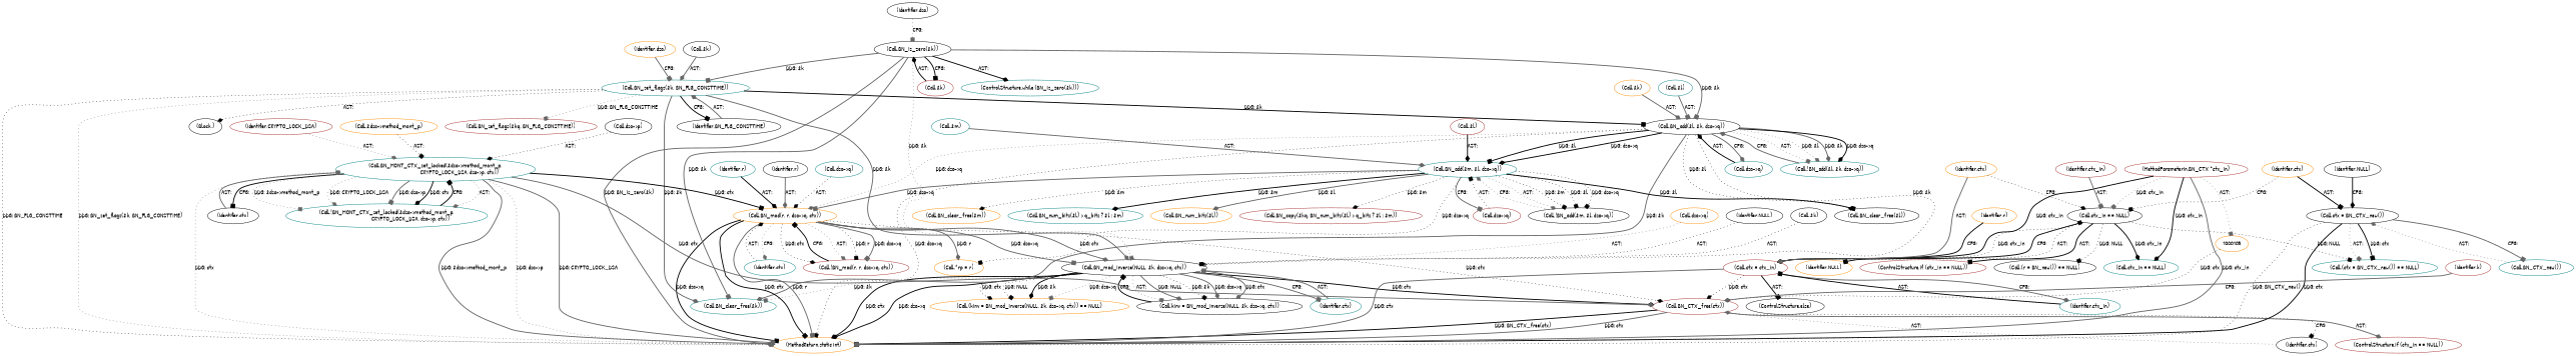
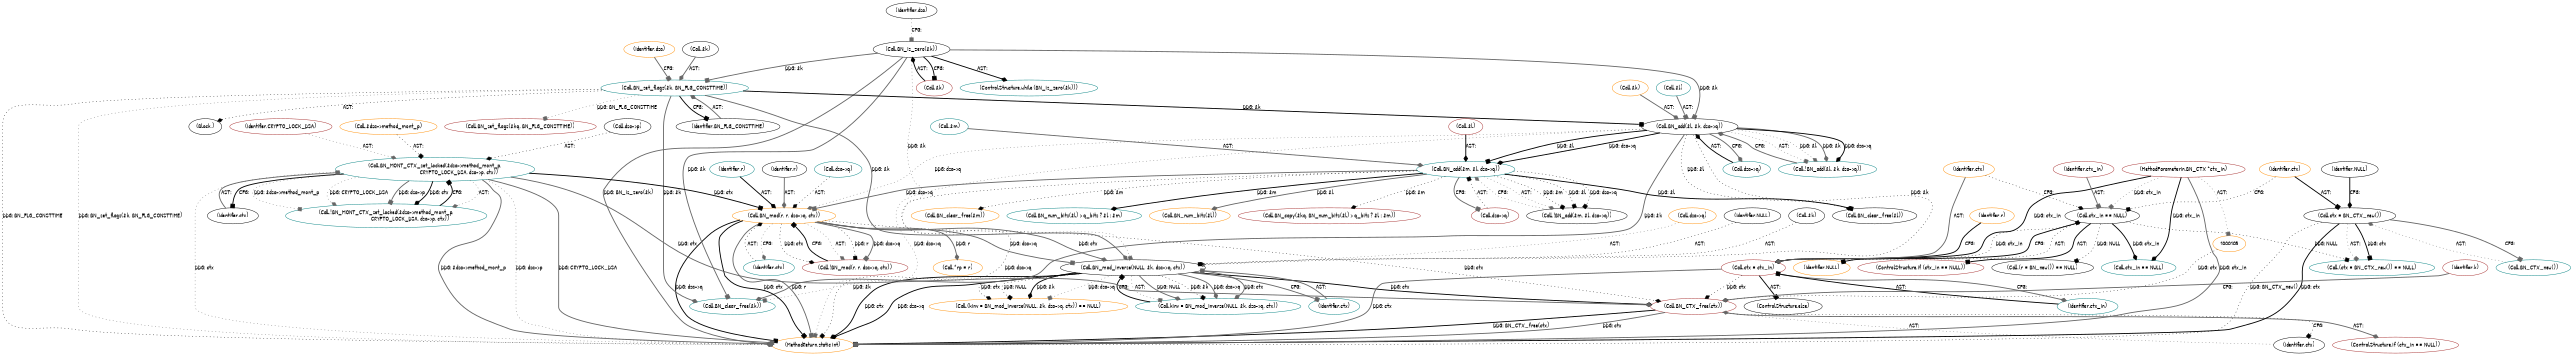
  digraph {
    fontname="Patrick Hand"
    node [color=black fontname="Patrick Hand"]
    edge [arrowhead=diamond color=black fontname="Patrick Hand" style=bold]
    n1 [color=brown label="(Call,BN_CTX_free(ctx))"]
    n2 [color=darkorange label="(MethodReturn,static int)"]
    n3 [label="(Identifier,ctx)"]
    n4 [color=brown label="(ControlStructure,if (ctx_in == NULL))"]
    n5 [label="(Call,BN_mod_inverse(NULL, &k, dsa->q, ctx))"]
    n6 [color=teal label="(Call,BN_clear_free(&k))"]
-   n7 [label="(Call,kinv = BN_mod_inverse(NULL, &k, dsa->q, ctx))"]
+   n7 [color=teal label="(Call,kinv = BN_mod_inverse(NULL, &k, dsa->q, ctx))"]
    n8 [color=teal label="(Identifier,ctx)"]
    n9 [color=darkorange label="(Call,(kinv = BN_mod_inverse(NULL, &k, dsa->q, ctx)) == NULL)"]
    n10 [label="(Call,BN_add(&l, &k, dsa->q))"]
    n11 [color=darkorange label="(Call,BN_mod(r, r, dsa->q, ctx))"]
    n12 [color=teal label="(Call,BN_add(&m, &l, dsa->q))"]
    n13 [color=teal label="(Call,dsa->q)"]
    n14 [label="(Call,BN_clear_free(&l))"]
    n15 [color=teal label="(Call,!BN_add(&l, &k, dsa->q))"]
    n16 [color=brown label="(Call,!BN_mod(r, r, dsa->q, ctx))"]
    n17 [color=darkorange label="(Call,*rp = r)"]
    n18 [color=teal label="(Identifier,ctx)"]
    n19 [color=brown label="(Call,dsa->q)"]
    n20 [label="(Call,!BN_add(&m, &l, dsa->q))"]
    n21 [color=darkorange label="(Call,BN_clear_free(&m))"]
    n22 [color=teal label="(Call,BN_num_bits(&l) > q_bits ? &l : &m)"]
    n23 [color=darkorange label="(Call,BN_num_bits(&l))"]
    n24 [color=brown label="(Call,BN_copy(&kq, BN_num_bits(&l) > q_bits ? &l : &m))"]
    n25 [label="(Call,BN_is_zero(&k))"]
    n26 [color=teal label="(Call,BN_set_flags(&k, BN_FLG_CONSTTIME))"]
    n27 [color=brown label="(Call,&k)"]
    n28 [color=teal label="(ControlStructure,while (BN_is_zero(&k)))"]
    n29 [label="(Identifier,BN_FLG_CONSTTIME)"]
    n30 [label="(Block,)"]
    n31 [color=brown label="(Call,BN_set_flags(&kq, BN_FLG_CONSTTIME))"]
    n32 [color=teal label="(Call,BN_MONT_CTX_set_locked(&dsa->method_mont_p,\n                                    CRYPTO_LOCK_DSA, dsa->p, ctx))"]
    n33 [label="(Identifier,ctx)"]
    n34 [color=teal label="(Call,!BN_MONT_CTX_set_locked(&dsa->method_mont_p,\n                                    CRYPTO_LOCK_DSA, dsa->p, ctx))"]
    n35 [label="(Call,ctx = BN_CTX_new())"]
    n36 [color=teal label="(Call,(ctx = BN_CTX_new()) == NULL)"]
    n37 [color=teal label="(Call,BN_CTX_new())"]
    n38 [color=brown label="(Call,ctx = ctx_in)"]
    n39 [color=teal label="(Identifier,ctx_in)"]
    n40 [label="(ControlStructure,else)"]
    n41 [label="(Call,ctx_in == NULL)"]
    n42 [color=brown label="(ControlStructure,if (ctx_in == NULL))"]
    n43 [color=teal label="(Call,ctx_in == NULL)"]
    n44 [label="(Call,(r = BN_new()) == NULL)"]
    n45 [color=darkorange label="(Identifier,NULL)"]
    n46 [color=brown label="(MethodParameterIn,BN_CTX *ctx_in)"]
    1000105 [color=darkorange]
    n48 [color=darkorange label="(Call,&k)"]
    n49 [color=darkorange label="(Call,dsa->q)"]
    n50 [color=darkorange label="(Identifier,ctx)"]
    n51 [color=teal label="(Identifier,r)"]
    n52 [color=teal label="(Call,&m)"]
    n53 [color=brown label="(Identifier,k)"]
    n54 [color=brown label="(Call,&l)"]
    n55 [color=brown label="(Identifier,CRYPTO_LOCK_DSA)"]
    n56 [color=teal label="(Call,&l)"]
    n57 [color=darkorange label="(Call,&dsa->method_mont_p)"]
    n58 [label="(Call,&k)"]
    n59 [label="(Identifier,dsa)"]
    n60 [label="(Call,dsa->p)"]
    n61 [color=darkorange label="(Identifier,r)"]
    n62 [color=brown label="(Identifier,ctx_in)"]
    n63 [label="(Identifier,r)"]
    n64 [color=darkorange label="(Identifier,dsa)"]
    n65 [label="(Identifier,NULL)"]
    n66 [color=darkorange label="(Identifier,ctx)"]
    n67 [color=teal label="(Call,dsa->q)"]
    n68 [label="(Identifier,NULL)"]
    n69 [label="(Call,&k)"]
    n1 -> n2 [arrowhead=box label="DDG: BN_CTX_free(ctx)"]
    n1 -> n2 [arrowhead=box color=gray40 label="DDG: ctx"]
    n1 -> n3 [arrowhead=box label="CFG: " style=dotted]
    n1 -> n4 [color=gray40 label="AST: "]
    n3 -> n1 [color=gray40 label="AST: " style=dotted]
    n5 -> n1 [label="DDG: ctx"]
    n5 -> n2 [label="DDG: ctx"]
    n5 -> n2 [label="DDG: dsa->q"]
    n5 -> n6 [arrowhead=box color=gray40 label="DDG: &k" style=dotted]
    n5 -> n7 [arrowhead=box color=gray40 label="AST: " style=dotted]
    n5 -> n7 [color=gray40 label="DDG: NULL"]
    n5 -> n7 [arrowhead=box label="DDG: &k" style=dotted]
    n5 -> n7 [color=gray40 label="DDG: dsa->q"]
    n5 -> n7 [color=gray40 label="DDG: ctx"]
    n5 -> n8 [arrowhead=box color=gray40 label="CFG: "]
    n5 -> n9 [arrowhead=box label="DDG: NULL" style=dotted]
    n5 -> n9 [label="DDG: &k"]
    n5 -> n9 [arrowhead=box color=gray40 label="DDG: dsa->q" style=dotted]
    n5 -> n9 [label="DDG: ctx" style=dotted]
    n7 -> n5 [arrowhead=box label="CFG: "]
    n8 -> n5 [arrowhead=box color=gray40 label="AST: "]
-   n10 -> n2 [arrowhead=box label="DDG: dsa->q" style=dotted]
+   n10 -> n2 [arrowhead=box color=gray40 label="DDG: dsa->q" style=dotted]
    n10 -> n5 [label="DDG: &k" style=dotted]
    n10 -> n6 [color=gray40 label="DDG: &k"]
    n10 -> n11 [color=gray40 label="DDG: dsa->q" style=dotted]
    n10 -> n12 [arrowhead=box label="DDG: &l"]
    n10 -> n12 [label="DDG: dsa->q"]
    n10 -> n13 [color=gray40 label="CFG: "]
    n10 -> n14 [label="DDG: &l" style=dotted]
    n10 -> n15 [arrowhead=box color=gray40 label="AST: " style=dotted]
    n10 -> n15 [color=gray40 label="DDG: &l" style=dotted]
    n10 -> n15 [color=gray40 label="DDG: &k"]
    n10 -> n15 [label="DDG: dsa->q"]
    n11 -> n1 [label="DDG: ctx" style=dotted]
    n11 -> n2 [arrowhead=box label="DDG: dsa->q"]
    n11 -> n2 [arrowhead=box label="DDG: ctx"]
    n11 -> n2 [arrowhead=box color=gray40 label="DDG: r"]
    n11 -> n5 [arrowhead=box color=gray40 label="DDG: dsa->q"]
    n11 -> n5 [color=gray40 label="DDG: ctx"]
    n11 -> n16 [color=gray40 label="AST: " style=dotted]
    n11 -> n16 [arrowhead=box label="DDG: r" style=dotted]
    n11 -> n16 [arrowhead=box color=gray40 label="DDG: dsa->q"]
    n11 -> n16 [label="DDG: ctx" style=dotted]
    n11 -> n17 [color=gray40 label="DDG: r"]
    n11 -> n18 [color=gray40 label="CFG: " style=dotted]
-   n12 -> n17 [arrowhead=box label="DDG: dsa->q" style=dotted]
+   n12 -> n2 [arrowhead=box label="DDG: dsa->q" style=dotted]
    n12 -> n11 [arrowhead=box color=gray40 label="DDG: dsa->q"]
    n12 -> n14 [arrowhead=box label="DDG: &l"]
    n12 -> n19 [arrowhead=box color=gray40 label="CFG: "]
    n12 -> n20 [color=gray40 label="AST: " style=dotted]
    n12 -> n20 [arrowhead=box label="DDG: &m" style=dotted]
    n12 -> n20 [arrowhead=box label="DDG: &l" style=dotted]
    n12 -> n20 [arrowhead=box label="DDG: dsa->q" style=dotted]
    n12 -> n21 [label="DDG: &m" style=dotted]
    n12 -> n22 [label="DDG: &m"]
    n12 -> n23 [color=gray40 label="DDG: &l"]
    n12 -> n24 [label="DDG: &m" style=dotted]
    n13 -> n10 [label="AST: "]
    n15 -> n10 [color=gray40 label="CFG: "]
    n16 -> n11 [arrowhead=box label="CFG: "]
    n18 -> n11 [label="AST: " style=dotted]
    n19 -> n12 [arrowhead=box label="AST: " style=dotted]
    n20 -> n12 [color=gray40 label="CFG: " style=dotted]
    n25 -> n2 [color=gray40 label="DDG: BN_is_zero(&k)"]
    n25 -> n5 [arrowhead=box color=gray40 label="DDG: &k" style=dotted]
    n25 -> n6 [arrowhead=box color=gray40 label="DDG: &k"]
    n25 -> n10 [arrowhead=box color=gray40 label="DDG: &k"]
    n25 -> n26 [arrowhead=box color=gray40 label="DDG: &k"]
    n25 -> n27 [arrowhead=box label="CFG: "]
    n25 -> n28 [label="AST: "]
    n26 -> n2 [label="DDG: BN_FLG_CONSTTIME" style=dotted]
    n26 -> n2 [arrowhead=box color=gray40 label="DDG: BN_set_flags(&k, BN_FLG_CONSTTIME)" style=dotted]
    n26 -> n5 [color=gray40 label="DDG: &k"]
    n26 -> n6 [color=gray40 label="DDG: &k"]
    n26 -> n10 [arrowhead=box label="DDG: &k"]
    n26 -> n29 [arrowhead=box label="CFG: "]
    n26 -> n30 [label="AST: " style=dotted]
    n26 -> n31 [arrowhead=box color=gray40 label="DDG: BN_FLG_CONSTTIME" style=dotted]
    n27 -> n25 [label="AST: "]
    n29 -> n26 [color=gray40 label="AST: "]
    n32 -> n1 [color=gray40 label="DDG: ctx"]
    n32 -> n2 [arrowhead=box color=gray40 label="DDG: &dsa->method_mont_p"]
    n32 -> n2 [color=gray40 label="DDG: dsa->p" style=dotted]
    n32 -> n2 [arrowhead=box color=gray40 label="DDG: CRYPTO_LOCK_DSA"]
    n32 -> n2 [arrowhead=box color=gray40 label="DDG: ctx" style=dotted]
    n32 -> n11 [arrowhead=box label="DDG: ctx"]
    n32 -> n33 [arrowhead=box label="CFG: "]
    n32 -> n34 [color=gray40 label="AST: " style=dotted]
    n32 -> n34 [arrowhead=box color=gray40 label="DDG: &dsa->method_mont_p" style=dotted]
    n32 -> n34 [color=gray40 label="DDG: CRYPTO_LOCK_DSA" style=dotted]
    n32 -> n34 [arrowhead=box color=gray40 label="DDG: dsa->p"]
    n32 -> n34 [label="DDG: ctx"]
    n33 -> n32 [arrowhead=box color=gray40 label="AST: "]
    n34 -> n32 [arrowhead=box label="CFG: "]
    n35 -> n2 [arrowhead=box label="DDG: BN_CTX_new()" style=dotted]
    n35 -> n2 [arrowhead=box label="DDG: ctx"]
    n35 -> n36 [arrowhead=box color=gray40 label="AST: " style=dotted]
    n35 -> n36 [arrowhead=box label="DDG: ctx"]
    n35 -> n37 [arrowhead=box color=gray40 label="CFG: "]
    n37 -> n35 [color=gray40 label="AST: " style=dotted]
    n38 -> n1 [label="DDG: ctx" style=dotted]
    n38 -> n2 [color=gray40 label="DDG: ctx"]
    n38 -> n39 [color=gray40 label="CFG: "]
    n38 -> n40 [arrowhead=box label="AST: "]
    n39 -> n38 [arrowhead=box label="AST: "]
    n41 -> n36 [arrowhead=box label="DDG: NULL" style=dotted]
    n41 -> n38 [label="DDG: ctx_in" style=dotted]
    n41 -> n42 [arrowhead=box label="AST: "]
    n41 -> n43 [label="DDG: ctx_in"]
    n41 -> n44 [arrowhead=box label="DDG: NULL" style=dotted]
    n41 -> n45 [arrowhead=box label="CFG: "]
    n45 -> n41 [arrowhead=box label="AST: " style=dotted]
    n46 -> n2 [arrowhead=box color=gray40 label="DDG: ctx_in"]
    n46 -> n38 [label="DDG: ctx_in"]
    n46 -> n41 [arrowhead=box color=gray40 label="DDG: ctx_in" style=dotted]
    n46 -> n43 [label="DDG: ctx_in"]
    n46 -> 1000105 [arrowhead=box color=gray40 label="AST: " style=dotted]
    1000105 -> n1 [label="DDG: ctx" style=dotted]
    n48 -> n10 [color=gray40 label="AST: "]
    n49 -> n5 [color=gray40 label="AST: " style=dotted]
    n50 -> n35 [arrowhead=box label="AST: "]
    n50 -> n41 [arrowhead=box label="CFG: " style=dotted]
    n51 -> n11 [label="AST: "]
    n52 -> n12 [color=gray40 label="AST: "]
    n53 -> n1 [color=gray40 label="CFG: "]
    n54 -> n12 [label="AST: "]
    n55 -> n32 [color=gray40 label="AST: " style=dotted]
    n56 -> n10 [arrowhead=box color=gray40 label="AST: "]
    n57 -> n32 [arrowhead=box label="AST: " style=dotted]
    n58 -> n26 [color=gray40 label="AST: "]
    n59 -> n25 [arrowhead=box color=gray40 label="CFG: " style=dotted]
    n60 -> n32 [label="AST: " style=dotted]
    n61 -> n38 [label="CFG: "]
    n62 -> n41 [arrowhead=box color=gray40 label="AST: "]
    n63 -> n11 [color=gray40 label="AST: "]
    n64 -> n26 [arrowhead=box color=gray40 label="CFG: "]
    n65 -> n35 [label="CFG: "]
    n66 -> n38 [color=gray40 label="AST: "]
    n66 -> n41 [label="CFG: " style=dotted]
    n67 -> n11 [label="AST: " style=dotted]
    n68 -> n5 [arrowhead=box label="AST: " style=dotted]
    n69 -> n5 [label="AST: " style=dotted]
  }
